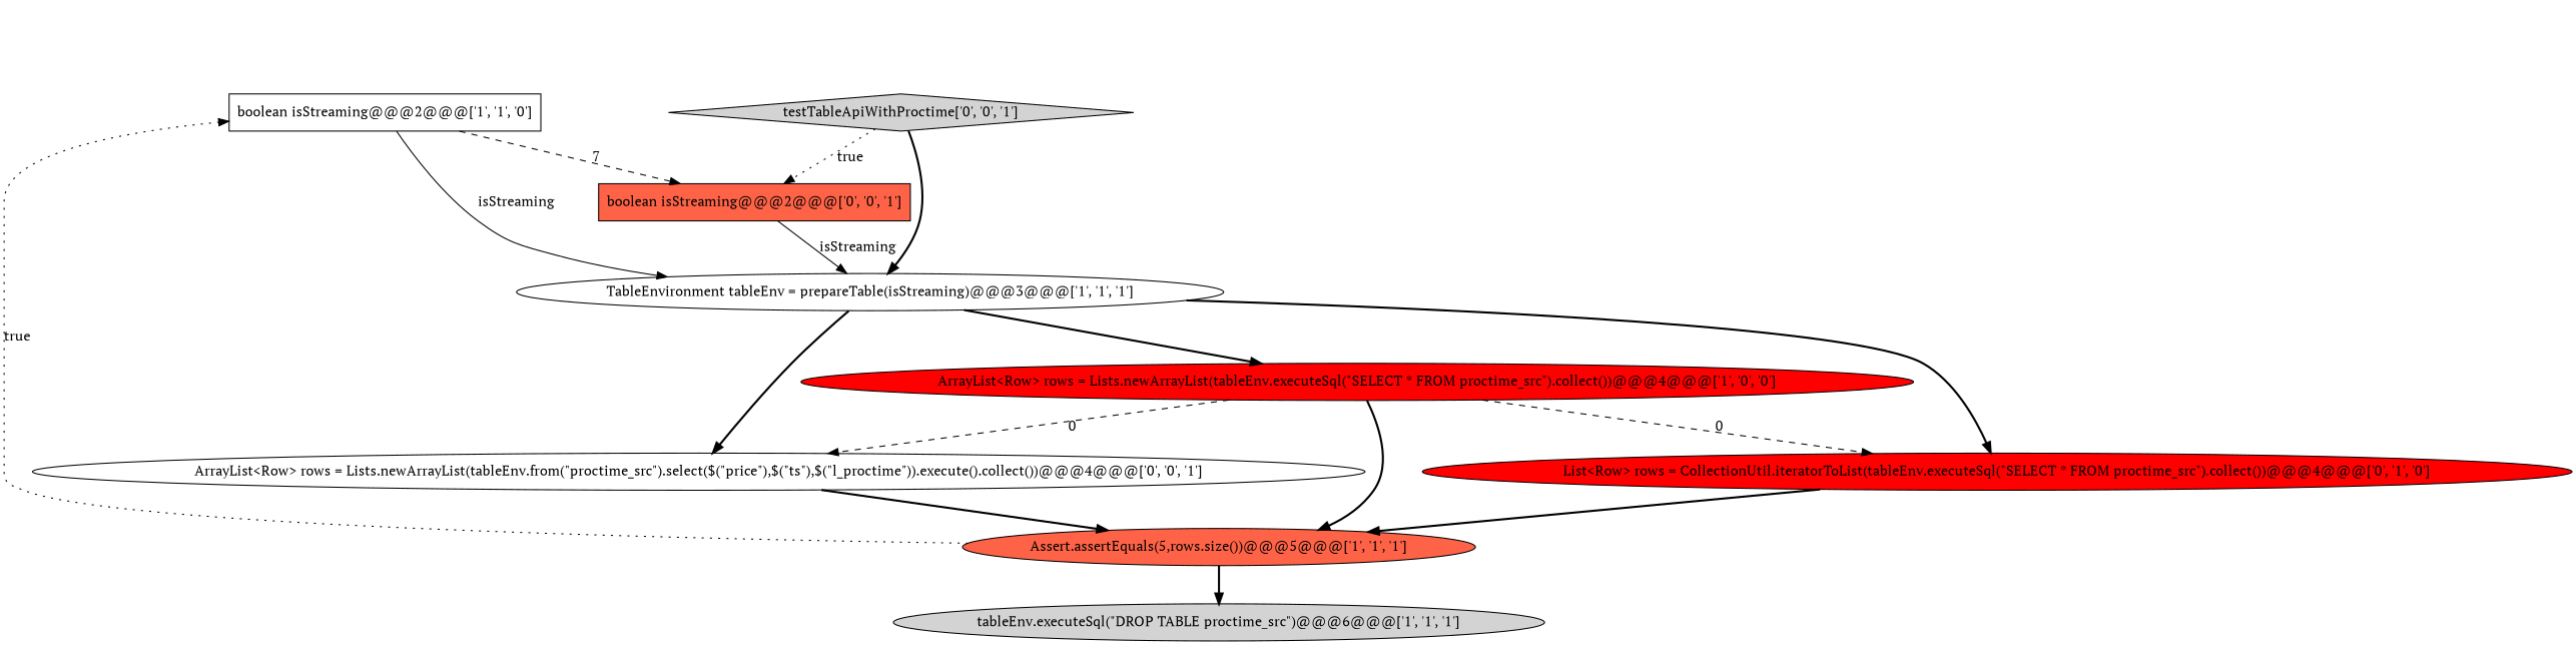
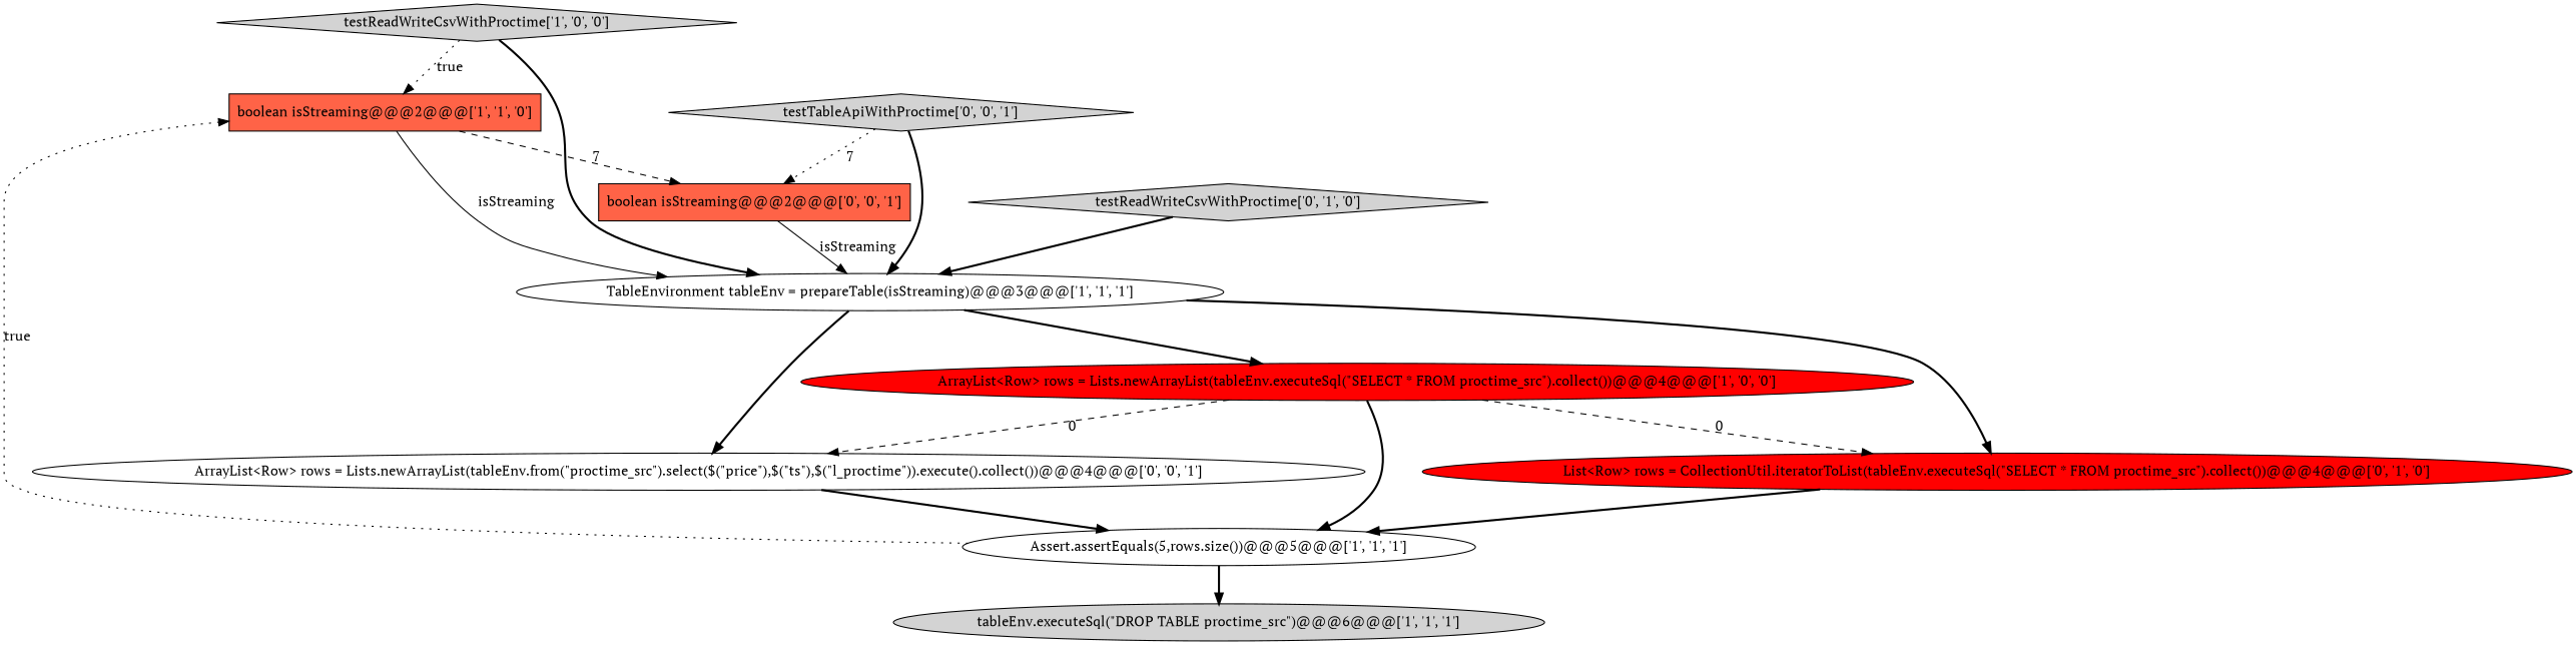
  digraph {
    fontname="PT Serif"
    node [fillcolor=lightgray fontname="PT Serif" shape=ellipse style=filled]
    edge [fontname="PT Serif" style=bold]
-   n2 [fillcolor=white label="boolean isStreaming@@@2@@@['1', '1', '0']" shape=box]
+   n1 [label="testReadWriteCsvWithProctime['1', '0', '0']" shape=diamond]
+   n2 [fillcolor=tomato label="boolean isStreaming@@@2@@@['1', '1', '0']" shape=box]
    n3 [fillcolor=white label="TableEnvironment tableEnv = prepareTable(isStreaming)@@@3@@@['1', '1', '1']"]
    n4 [fillcolor=tomato label="boolean isStreaming@@@2@@@['0', '0', '1']" shape=box]
    n5 [fillcolor=red label="ArrayList<Row> rows = Lists.newArrayList(tableEnv.executeSql(\"SELECT * FROM proctime_src\").collect())@@@4@@@['1', '0', '0']"]
    n6 [fillcolor=white label="ArrayList<Row> rows = Lists.newArrayList(tableEnv.from(\"proctime_src\").select($(\"price\"),$(\"ts\"),$(\"l_proctime\")).execute().collect())@@@4@@@['0', '0', '1']"]
    n7 [fillcolor=red label="List<Row> rows = CollectionUtil.iteratorToList(tableEnv.executeSql(\"SELECT * FROM proctime_src\").collect())@@@4@@@['0', '1', '0']"]
-   n9 [fillcolor=tomato label="Assert.assertEquals(5,rows.size())@@@5@@@['1', '1', '1']"]
+   n8 [label="testReadWriteCsvWithProctime['0', '1', '0']" shape=diamond]
+   n9 [fillcolor=white label="Assert.assertEquals(5,rows.size())@@@5@@@['1', '1', '1']"]
    n10 [label="tableEnv.executeSql(\"DROP TABLE proctime_src\")@@@6@@@['1', '1', '1']"]
    n11 [label="testTableApiWithProctime['0', '0', '1']" shape=diamond]
+   n1 -> n2 [label=true style=dotted]
+   n1 -> n3
    n2 -> n3 [label=isStreaming style=solid]
    n2 -> n4 [label=7 style=dashed]
    n3 -> n5
    n3 -> n6
    n3 -> n7
    n4 -> n3 [label=isStreaming style=solid]
    n5 -> n6 [label=0 style=dashed]
    n5 -> n7 [label=0 style=dashed]
    n5 -> n9
    n6 -> n9
    n7 -> n9
+   n8 -> n3
    n9 -> n2 [label=true style=dotted]
    n9 -> n10
    n11 -> n3
-   n11 -> n4 [label=true style=dotted]
+   n11 -> n4 [label=7 style=dotted]
  }
